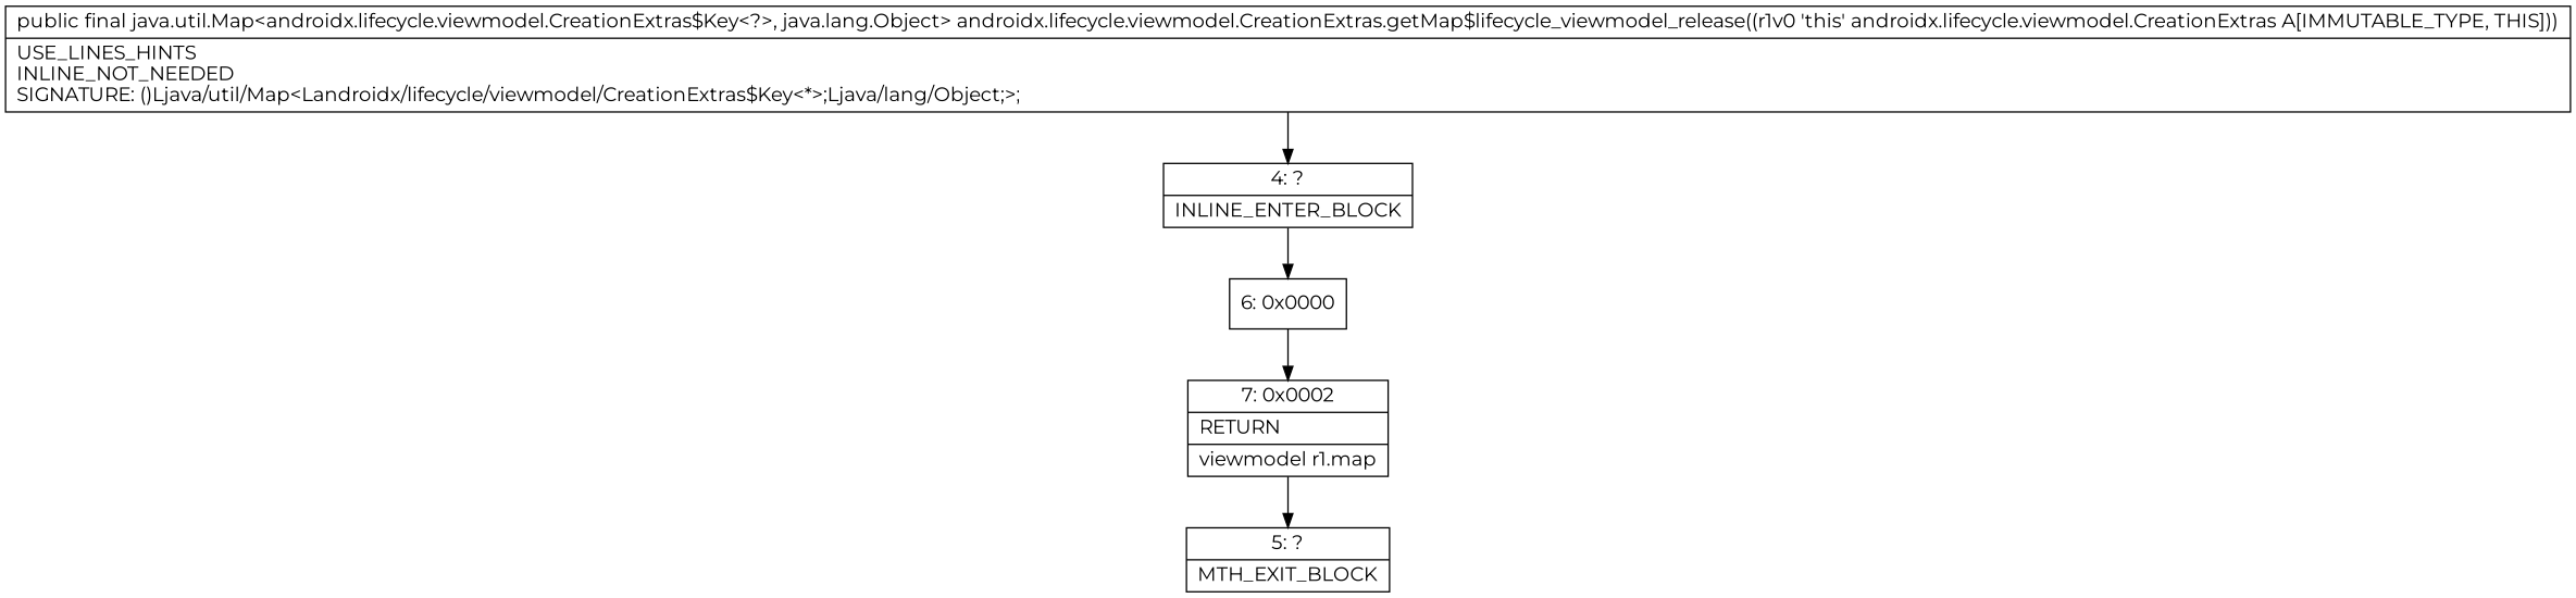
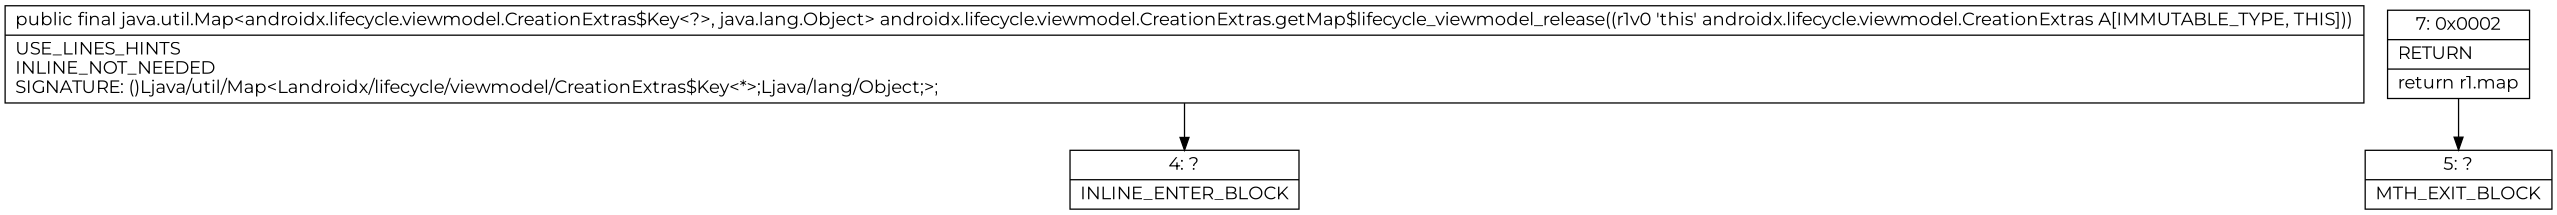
  digraph {
    fontname=Montserrat
    node [fontname=Montserrat shape=record]
    edge [fontname=Montserrat]
    n1 [label="{4\:\ ?|INLINE_ENTER_BLOCK\l}"]
-   n2 [label="{6\:\ 0x0000}"]
-   n3 [label="{7\:\ 0x0002|RETURN\l|viewmodel r1.map\l}"]
+   n3 [label="{7\:\ 0x0002|RETURN\l|return r1.map\l}"]
    n4 [label="{5\:\ ?|MTH_EXIT_BLOCK\l}"]
    n5 [label="{public final java.util.Map\<androidx.lifecycle.viewmodel.CreationExtras$Key\<?\>, java.lang.Object\> androidx.lifecycle.viewmodel.CreationExtras.getMap$lifecycle_viewmodel_release((r1v0 'this' androidx.lifecycle.viewmodel.CreationExtras A[IMMUTABLE_TYPE, THIS]))  | USE_LINES_HINTS\lINLINE_NOT_NEEDED\lSIGNATURE: ()Ljava\/util\/Map\<Landroidx\/lifecycle\/viewmodel\/CreationExtras$Key\<*\>;Ljava\/lang\/Object;\>;\l}"]
-   n1 -> n2
-   n2 -> n3
    n3 -> n4
    n5 -> n1
  }
